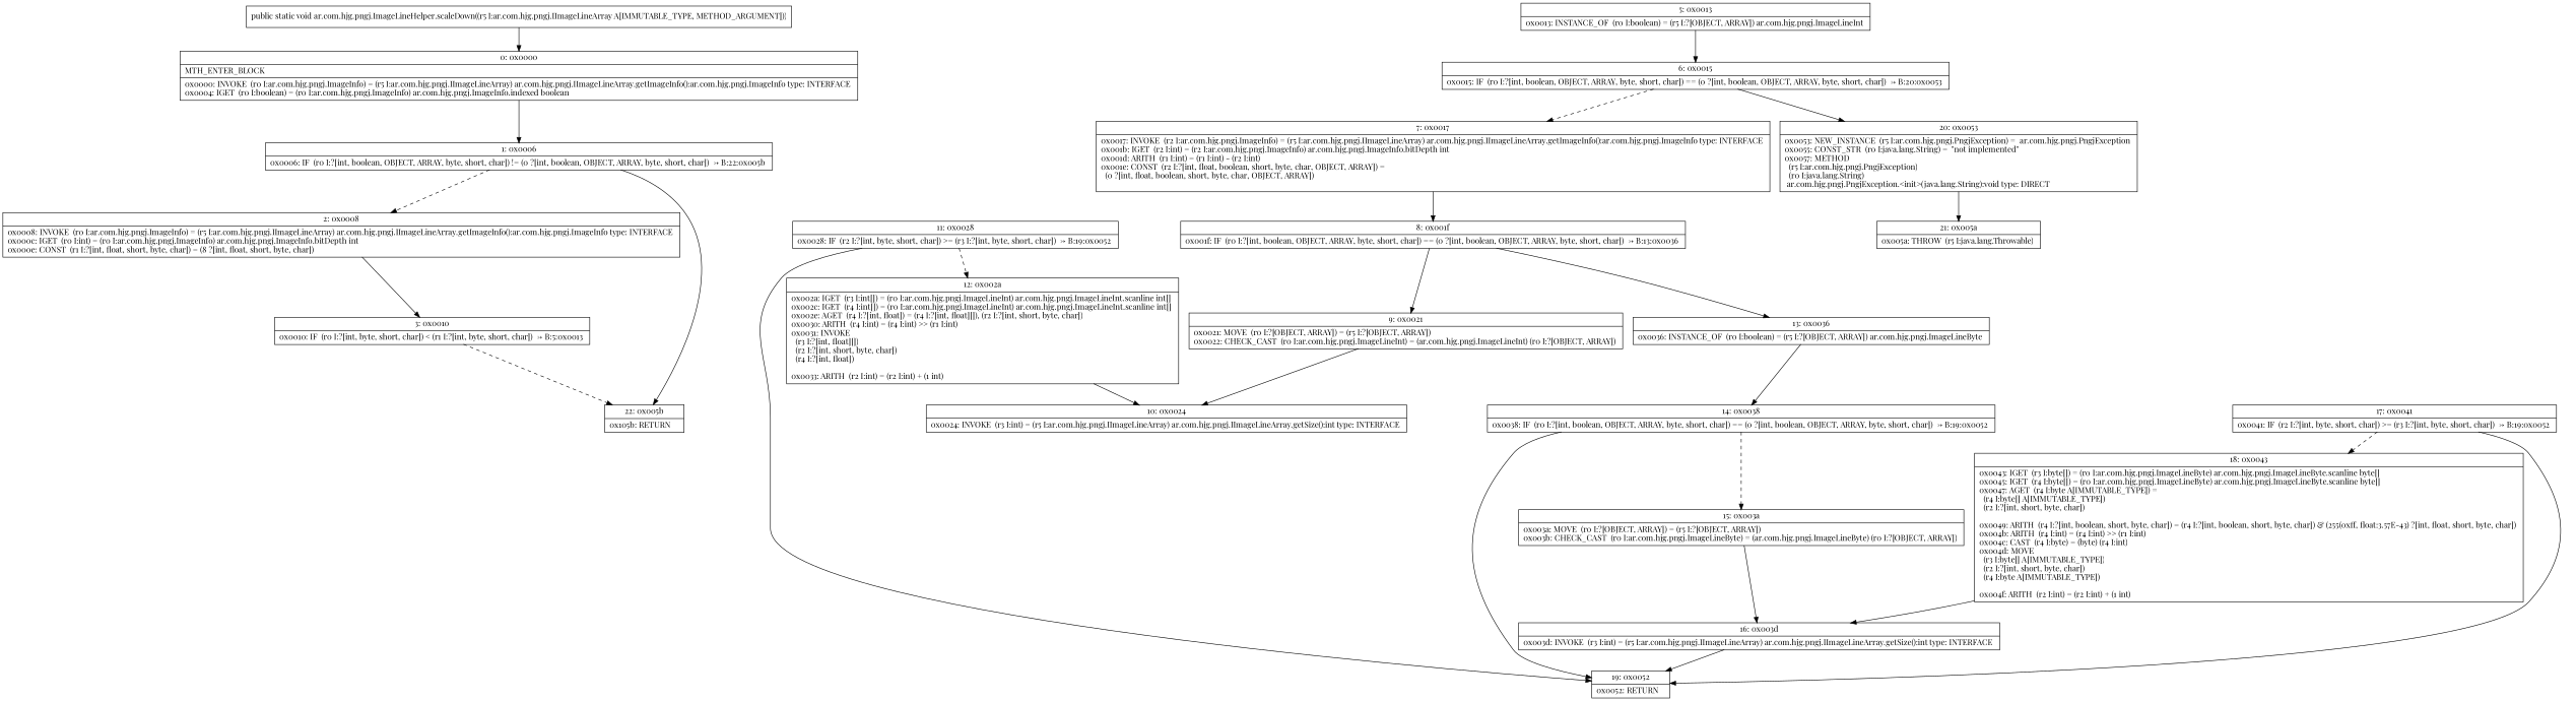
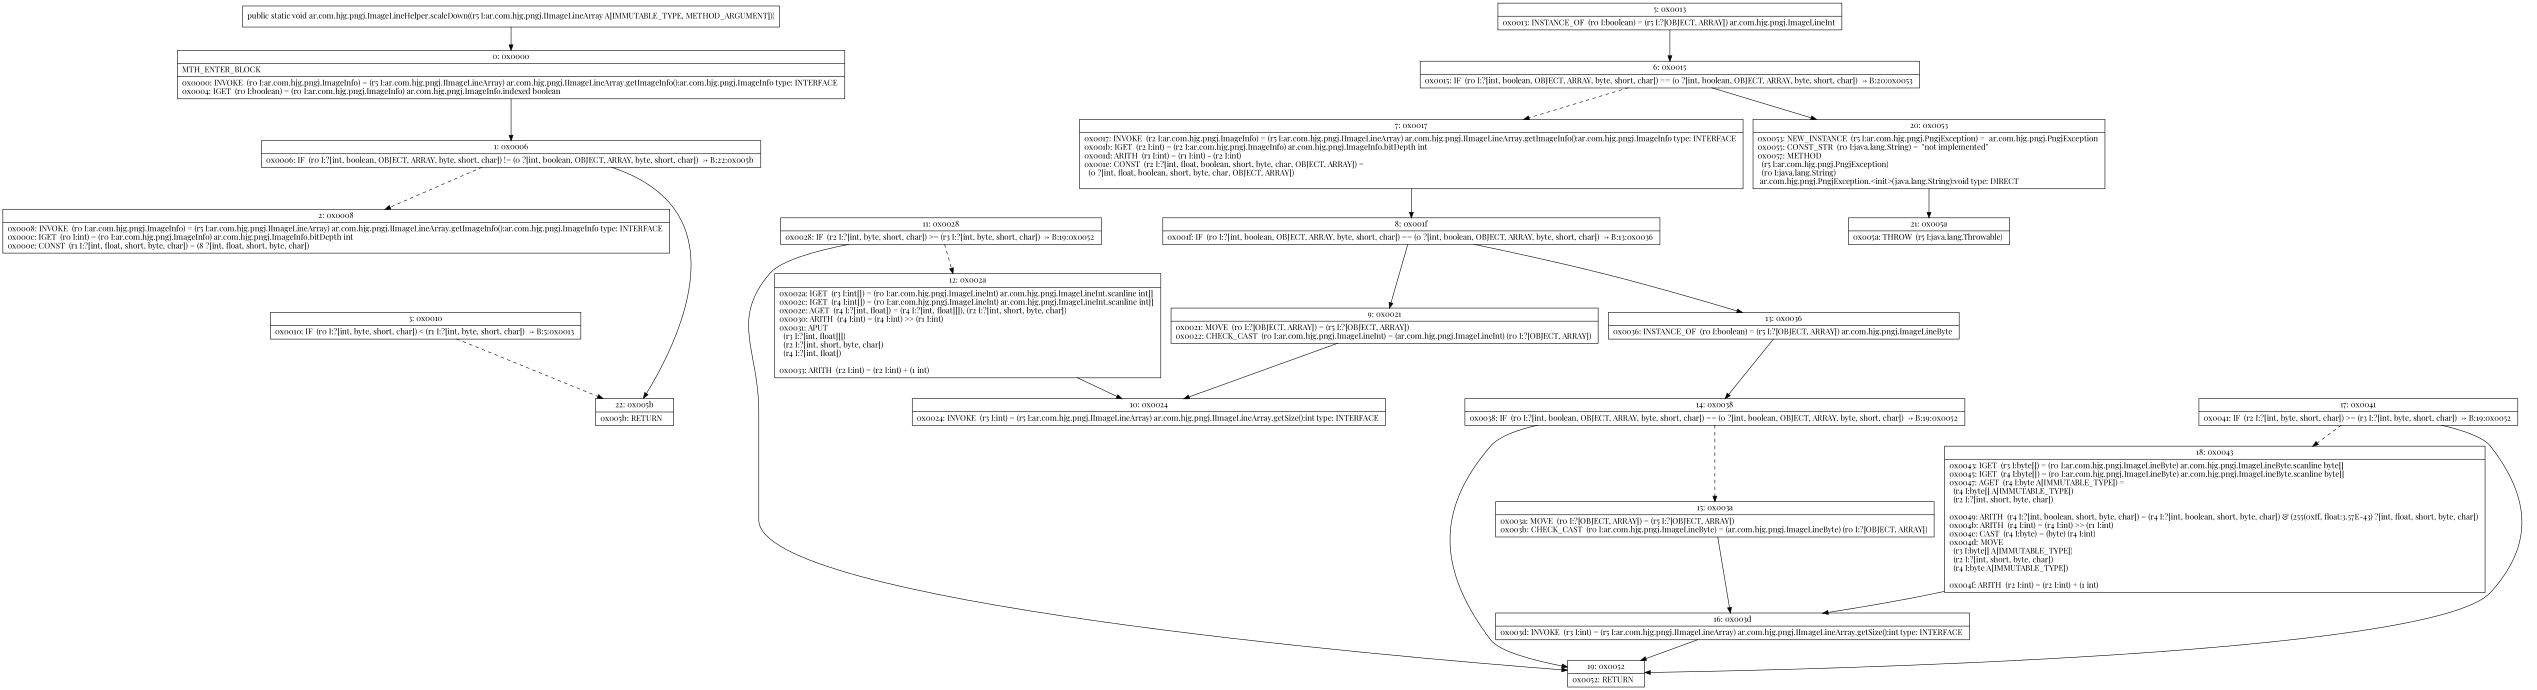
  digraph {
    fontname="Playfair Display"
    node [fontname="Playfair Display" shape=record]
    edge [fontname="Playfair Display"]
    n1 [label="{0\:\ 0x0000|MTH_ENTER_BLOCK\l|0x0000: INVOKE  (r0 I:ar.com.hjg.pngj.ImageInfo) = (r5 I:ar.com.hjg.pngj.IImageLineArray) ar.com.hjg.pngj.IImageLineArray.getImageInfo():ar.com.hjg.pngj.ImageInfo type: INTERFACE \l0x0004: IGET  (r0 I:boolean) = (r0 I:ar.com.hjg.pngj.ImageInfo) ar.com.hjg.pngj.ImageInfo.indexed boolean \l}"]
    n2 [label="{1\:\ 0x0006|0x0006: IF  (r0 I:?[int, boolean, OBJECT, ARRAY, byte, short, char]) != (0 ?[int, boolean, OBJECT, ARRAY, byte, short, char])  \-\> B:22:0x005b \l}"]
    n3 [label="{2\:\ 0x0008|0x0008: INVOKE  (r0 I:ar.com.hjg.pngj.ImageInfo) = (r5 I:ar.com.hjg.pngj.IImageLineArray) ar.com.hjg.pngj.IImageLineArray.getImageInfo():ar.com.hjg.pngj.ImageInfo type: INTERFACE \l0x000c: IGET  (r0 I:int) = (r0 I:ar.com.hjg.pngj.ImageInfo) ar.com.hjg.pngj.ImageInfo.bitDepth int \l0x000e: CONST  (r1 I:?[int, float, short, byte, char]) = (8 ?[int, float, short, byte, char]) \l}"]
-   n4 [label="{22\:\ 0x005b|0x105b: RETURN   \l}"]
+   n4 [label="{22\:\ 0x005b|0x005b: RETURN   \l}"]
    n5 [label="{3\:\ 0x0010|0x0010: IF  (r0 I:?[int, byte, short, char]) \< (r1 I:?[int, byte, short, char])  \-\> B:5:0x0013 \l}"]
    n6 [label="{5\:\ 0x0013|0x0013: INSTANCE_OF  (r0 I:boolean) = (r5 I:?[OBJECT, ARRAY]) ar.com.hjg.pngj.ImageLineInt \l}"]
    n7 [label="{6\:\ 0x0015|0x0015: IF  (r0 I:?[int, boolean, OBJECT, ARRAY, byte, short, char]) == (0 ?[int, boolean, OBJECT, ARRAY, byte, short, char])  \-\> B:20:0x0053 \l}"]
    n8 [label="{7\:\ 0x0017|0x0017: INVOKE  (r2 I:ar.com.hjg.pngj.ImageInfo) = (r5 I:ar.com.hjg.pngj.IImageLineArray) ar.com.hjg.pngj.IImageLineArray.getImageInfo():ar.com.hjg.pngj.ImageInfo type: INTERFACE \l0x001b: IGET  (r2 I:int) = (r2 I:ar.com.hjg.pngj.ImageInfo) ar.com.hjg.pngj.ImageInfo.bitDepth int \l0x001d: ARITH  (r1 I:int) = (r1 I:int) \- (r2 I:int) \l0x001e: CONST  (r2 I:?[int, float, boolean, short, byte, char, OBJECT, ARRAY]) = \l  (0 ?[int, float, boolean, short, byte, char, OBJECT, ARRAY])\l \l}"]
    n9 [label="{20\:\ 0x0053|0x0053: NEW_INSTANCE  (r5 I:ar.com.hjg.pngj.PngjException) =  ar.com.hjg.pngj.PngjException \l0x0055: CONST_STR  (r0 I:java.lang.String) =  \"not implemented\" \l0x0057: METHOD  \l  (r5 I:ar.com.hjg.pngj.PngjException)\l  (r0 I:java.lang.String)\l ar.com.hjg.pngj.PngjException.\<init\>(java.lang.String):void type: DIRECT \l}"]
    n10 [label="{8\:\ 0x001f|0x001f: IF  (r0 I:?[int, boolean, OBJECT, ARRAY, byte, short, char]) == (0 ?[int, boolean, OBJECT, ARRAY, byte, short, char])  \-\> B:13:0x0036 \l}"]
    n11 [label="{21\:\ 0x005a|0x005a: THROW  (r5 I:java.lang.Throwable) \l}"]
    n12 [label="{9\:\ 0x0021|0x0021: MOVE  (r0 I:?[OBJECT, ARRAY]) = (r5 I:?[OBJECT, ARRAY]) \l0x0022: CHECK_CAST  (r0 I:ar.com.hjg.pngj.ImageLineInt) = (ar.com.hjg.pngj.ImageLineInt) (r0 I:?[OBJECT, ARRAY]) \l}"]
    n13 [label="{13\:\ 0x0036|0x0036: INSTANCE_OF  (r0 I:boolean) = (r5 I:?[OBJECT, ARRAY]) ar.com.hjg.pngj.ImageLineByte \l}"]
    n14 [label="{10\:\ 0x0024|0x0024: INVOKE  (r3 I:int) = (r5 I:ar.com.hjg.pngj.IImageLineArray) ar.com.hjg.pngj.IImageLineArray.getSize():int type: INTERFACE \l}"]
    n15 [label="{14\:\ 0x0038|0x0038: IF  (r0 I:?[int, boolean, OBJECT, ARRAY, byte, short, char]) == (0 ?[int, boolean, OBJECT, ARRAY, byte, short, char])  \-\> B:19:0x0052 \l}"]
    n16 [label="{11\:\ 0x0028|0x0028: IF  (r2 I:?[int, byte, short, char]) \>= (r3 I:?[int, byte, short, char])  \-\> B:19:0x0052 \l}"]
-   n17 [label="{12\:\ 0x002a|0x002a: IGET  (r3 I:int[]) = (r0 I:ar.com.hjg.pngj.ImageLineInt) ar.com.hjg.pngj.ImageLineInt.scanline int[] \l0x002c: IGET  (r4 I:int[]) = (r0 I:ar.com.hjg.pngj.ImageLineInt) ar.com.hjg.pngj.ImageLineInt.scanline int[] \l0x002e: AGET  (r4 I:?[int, float]) = (r4 I:?[int, float][]), (r2 I:?[int, short, byte, char]) \l0x0030: ARITH  (r4 I:int) = (r4 I:int) \>\> (r1 I:int) \l0x0031: INVOKE  \l  (r3 I:?[int, float][])\l  (r2 I:?[int, short, byte, char])\l  (r4 I:?[int, float])\l \l0x0033: ARITH  (r2 I:int) = (r2 I:int) + (1 int) \l}"]
+   n17 [label="{12\:\ 0x002a|0x002a: IGET  (r3 I:int[]) = (r0 I:ar.com.hjg.pngj.ImageLineInt) ar.com.hjg.pngj.ImageLineInt.scanline int[] \l0x002c: IGET  (r4 I:int[]) = (r0 I:ar.com.hjg.pngj.ImageLineInt) ar.com.hjg.pngj.ImageLineInt.scanline int[] \l0x002e: AGET  (r4 I:?[int, float]) = (r4 I:?[int, float][]), (r2 I:?[int, short, byte, char]) \l0x0030: ARITH  (r4 I:int) = (r4 I:int) \>\> (r1 I:int) \l0x0031: APUT  \l  (r3 I:?[int, float][])\l  (r2 I:?[int, short, byte, char])\l  (r4 I:?[int, float])\l \l0x0033: ARITH  (r2 I:int) = (r2 I:int) + (1 int) \l}"]
    n18 [label="{19\:\ 0x0052|0x0052: RETURN   \l}"]
    n19 [label="{15\:\ 0x003a|0x003a: MOVE  (r0 I:?[OBJECT, ARRAY]) = (r5 I:?[OBJECT, ARRAY]) \l0x003b: CHECK_CAST  (r0 I:ar.com.hjg.pngj.ImageLineByte) = (ar.com.hjg.pngj.ImageLineByte) (r0 I:?[OBJECT, ARRAY]) \l}"]
    n20 [label="{16\:\ 0x003d|0x003d: INVOKE  (r3 I:int) = (r5 I:ar.com.hjg.pngj.IImageLineArray) ar.com.hjg.pngj.IImageLineArray.getSize():int type: INTERFACE \l}"]
    n21 [label="{17\:\ 0x0041|0x0041: IF  (r2 I:?[int, byte, short, char]) \>= (r3 I:?[int, byte, short, char])  \-\> B:19:0x0052 \l}"]
    n22 [label="{18\:\ 0x0043|0x0043: IGET  (r3 I:byte[]) = (r0 I:ar.com.hjg.pngj.ImageLineByte) ar.com.hjg.pngj.ImageLineByte.scanline byte[] \l0x0045: IGET  (r4 I:byte[]) = (r0 I:ar.com.hjg.pngj.ImageLineByte) ar.com.hjg.pngj.ImageLineByte.scanline byte[] \l0x0047: AGET  (r4 I:byte A[IMMUTABLE_TYPE]) = \l  (r4 I:byte[] A[IMMUTABLE_TYPE])\l  (r2 I:?[int, short, byte, char])\l \l0x0049: ARITH  (r4 I:?[int, boolean, short, byte, char]) = (r4 I:?[int, boolean, short, byte, char]) & (255(0xff, float:3.57E\-43) ?[int, float, short, byte, char]) \l0x004b: ARITH  (r4 I:int) = (r4 I:int) \>\> (r1 I:int) \l0x004c: CAST  (r4 I:byte) = (byte) (r4 I:int) \l0x004d: MOVE  \l  (r3 I:byte[] A[IMMUTABLE_TYPE])\l  (r2 I:?[int, short, byte, char])\l  (r4 I:byte A[IMMUTABLE_TYPE])\l \l0x004f: ARITH  (r2 I:int) = (r2 I:int) + (1 int) \l}"]
    n23 [label="{public static void ar.com.hjg.pngj.ImageLineHelper.scaleDown((r5 I:ar.com.hjg.pngj.IImageLineArray A[IMMUTABLE_TYPE, METHOD_ARGUMENT])) }"]
    n1 -> n2
    n2 -> n3 [style=dashed]
    n2 -> n4
-   n3 -> n5
    n5 -> n4 [style=dashed]
    n6 -> n7
    n7 -> n8 [style=dashed]
    n7 -> n9
    n8 -> n10
    n9 -> n11
    n10 -> n12 [style=solid]
    n10 -> n13
    n12 -> n14
    n13 -> n15
    n15 -> n18
    n15 -> n19 [style=dashed]
    n16 -> n17 [style=dashed]
    n16 -> n18
    n17 -> n14
    n19 -> n20
    n20 -> n18
    n21 -> n18
    n21 -> n22 [style=dashed]
    n22 -> n20
    n23 -> n1
  }
